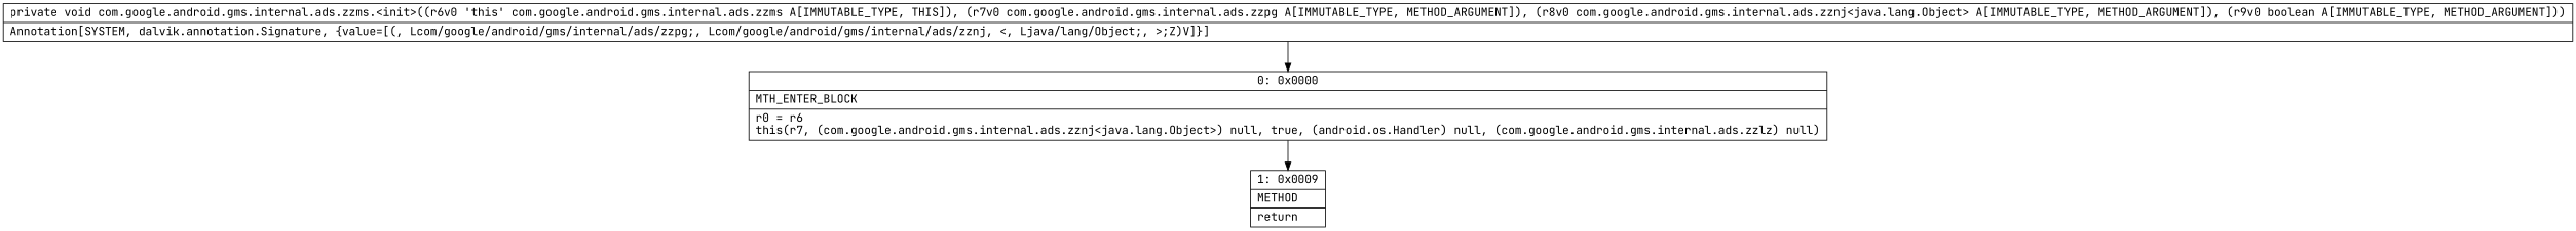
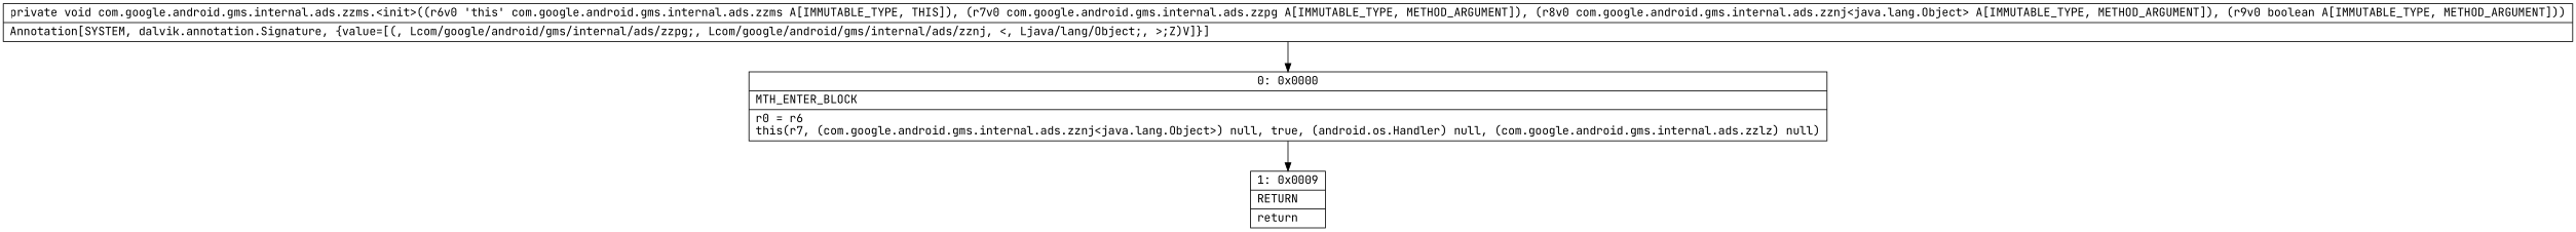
  digraph {
    fontname="JetBrains Mono"
    node [shape=record fontname="JetBrains Mono"]
    edge [fontname="JetBrains Mono"]
    n1 [label="{0\:\ 0x0000|MTH_ENTER_BLOCK\l|r0 = r6\lthis(r7, (com.google.android.gms.internal.ads.zznj\<java.lang.Object\>) null, true, (android.os.Handler) null, (com.google.android.gms.internal.ads.zzlz) null)\l}"]
-   n2 [label="{1\:\ 0x0009|METHOD\l|return\l}"]
+   n2 [label="{1\:\ 0x0009|RETURN\l|return\l}"]
    n3 [label="{private void com.google.android.gms.internal.ads.zzms.\<init\>((r6v0 'this' com.google.android.gms.internal.ads.zzms A[IMMUTABLE_TYPE, THIS]), (r7v0 com.google.android.gms.internal.ads.zzpg A[IMMUTABLE_TYPE, METHOD_ARGUMENT]), (r8v0 com.google.android.gms.internal.ads.zznj\<java.lang.Object\> A[IMMUTABLE_TYPE, METHOD_ARGUMENT]), (r9v0 boolean A[IMMUTABLE_TYPE, METHOD_ARGUMENT]))  | Annotation[SYSTEM, dalvik.annotation.Signature, \{value=[(, Lcom\/google\/android\/gms\/internal\/ads\/zzpg;, Lcom\/google\/android\/gms\/internal\/ads\/zznj, \<, Ljava\/lang\/Object;, \>;Z)V]\}]\l}"]
    n1 -> n2
    n3 -> n1
  }
